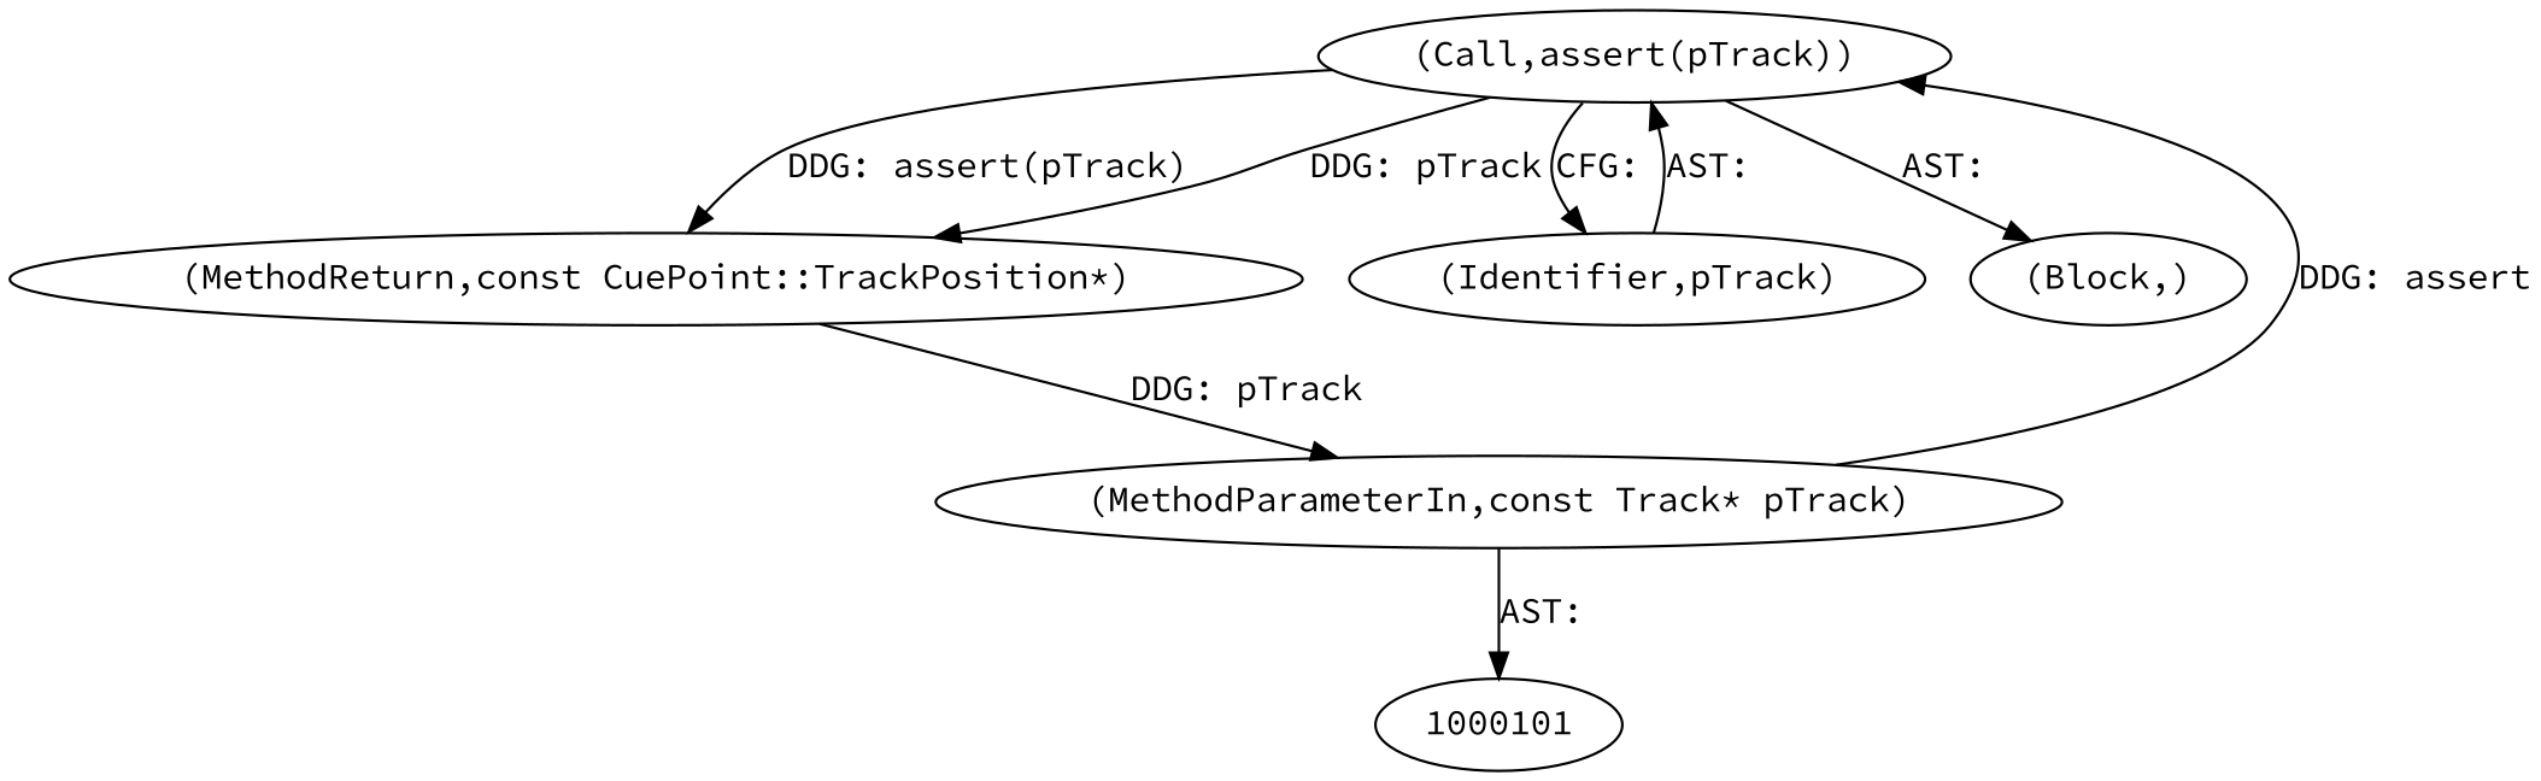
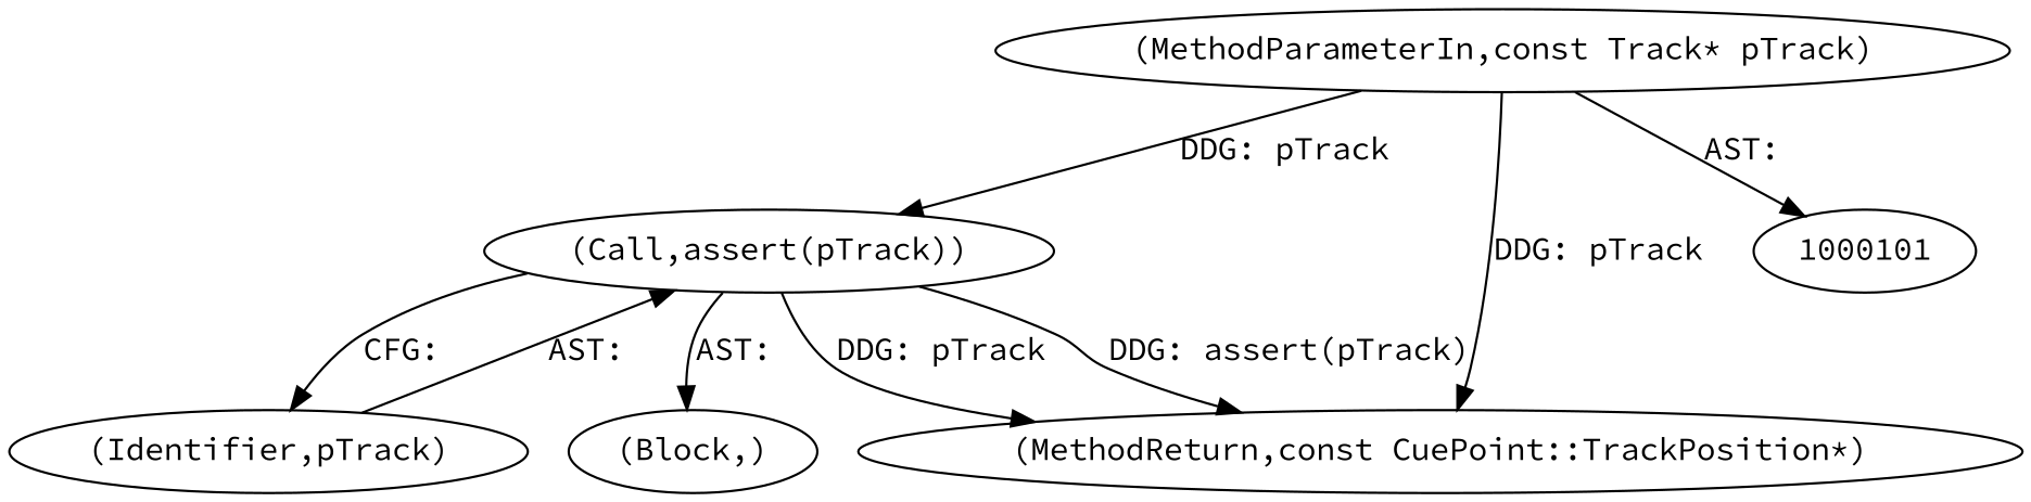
  digraph {
    fontname="Source Code Pro"
    node [fontname="Source Code Pro"]
    edge [fontname="Source Code Pro"]
    n1 [label="(Call,assert(pTrack))"]
    n2 [label="(MethodReturn,const CuePoint::TrackPosition*)"]
    n3 [label="(Identifier,pTrack)"]
    n4 [label="(Block,)"]
    n5 [label="(MethodParameterIn,const Track* pTrack)"]
    1000101
    n1 -> n2 [label="DDG: assert(pTrack)"]
    n1 -> n2 [label="DDG: pTrack"]
    n1 -> n3 [label="CFG: "]
    n1 -> n4 [label="AST: "]
    n3 -> n1 [label="AST: "]
-   n5 -> n1 [label="DDG: assert"]
-   n2 -> n5 [label="DDG: pTrack"]
+   n5 -> n1 [label="DDG: pTrack"]
+   n5 -> n2 [label="DDG: pTrack"]
    n5 -> 1000101 [label="AST: "]
  }
